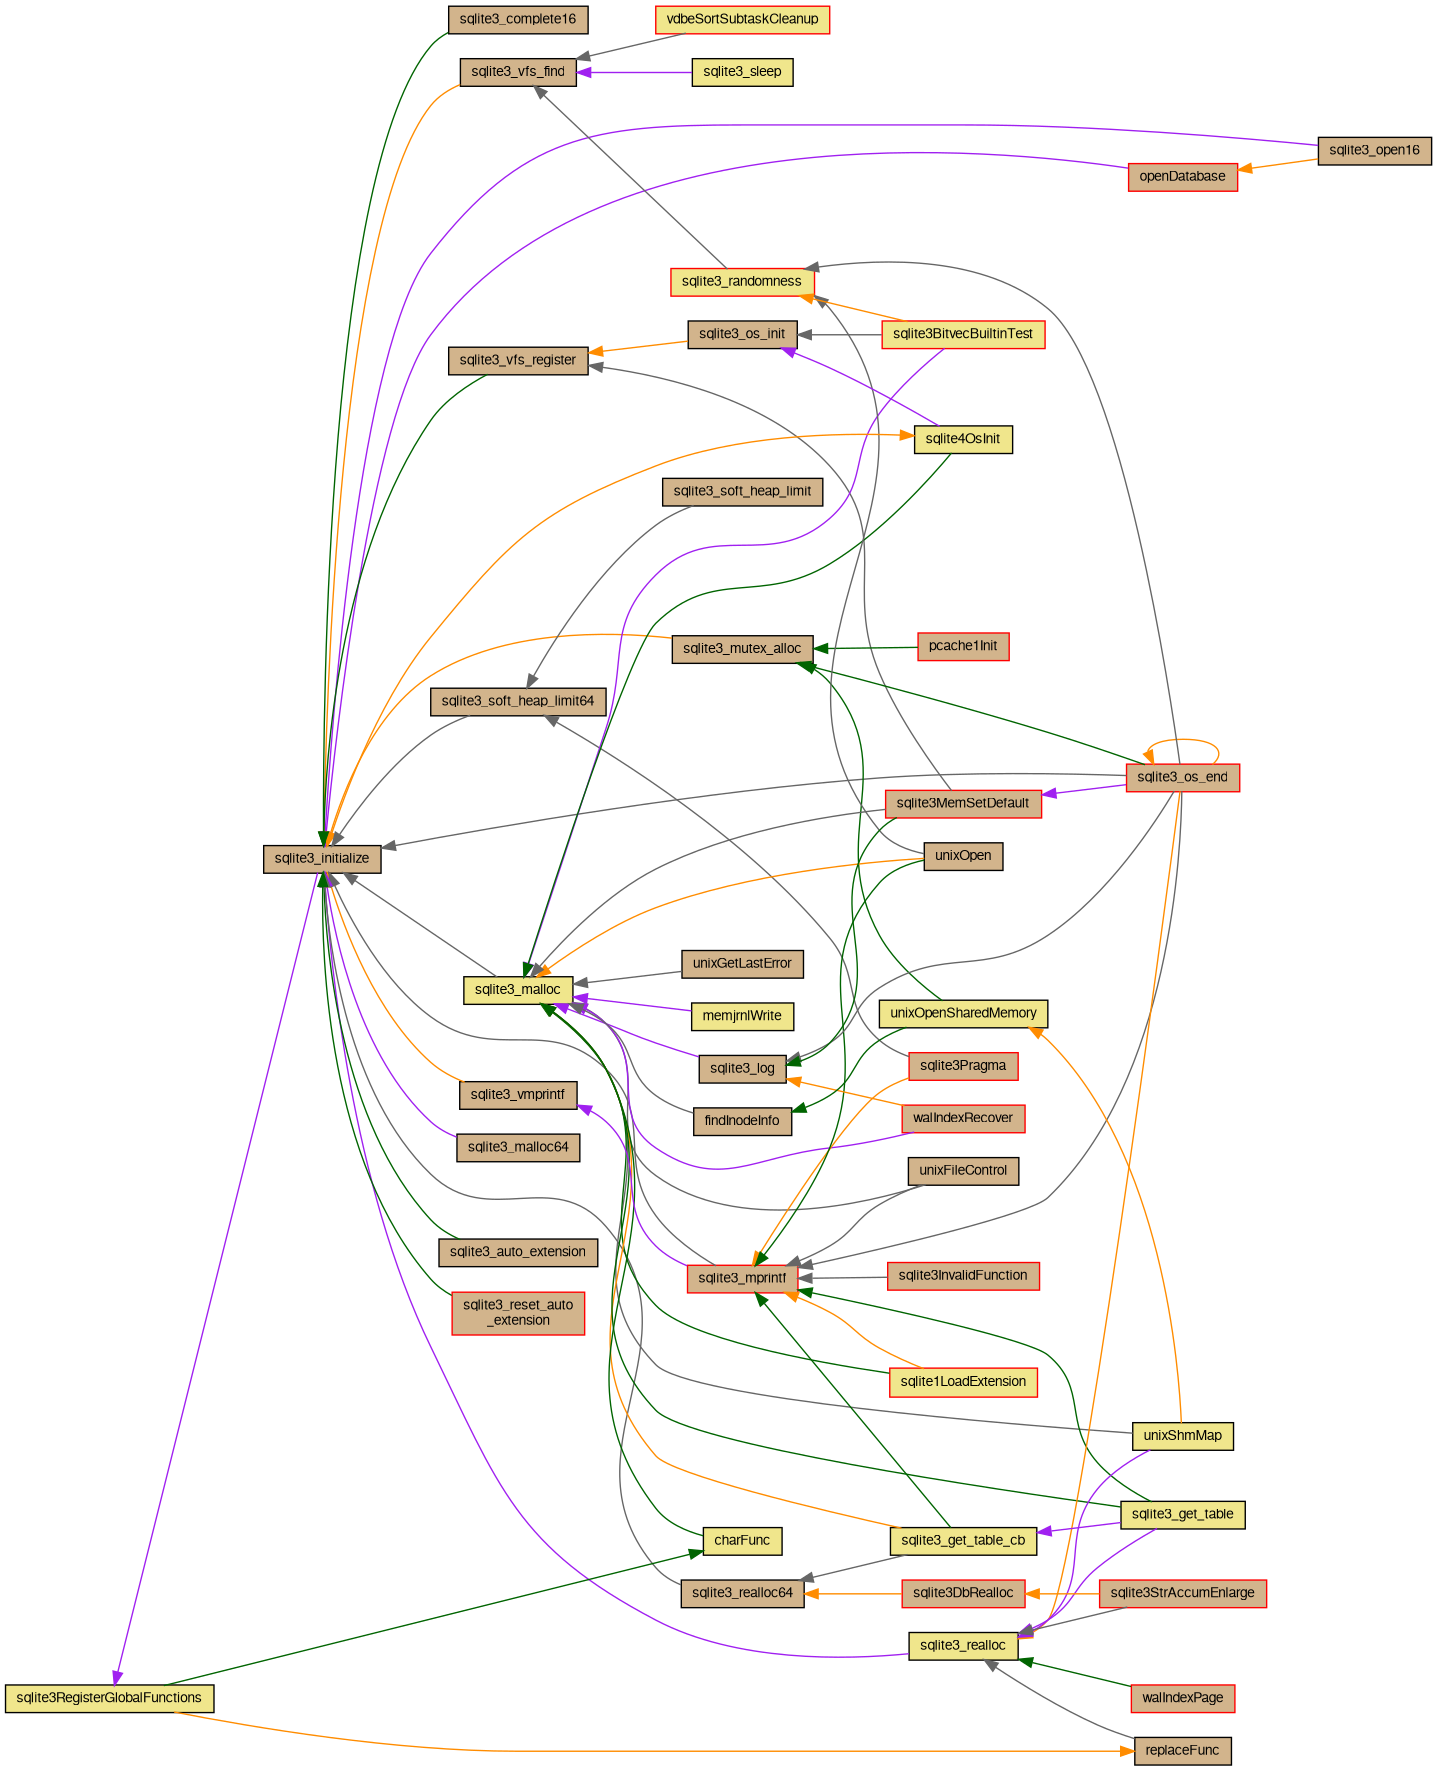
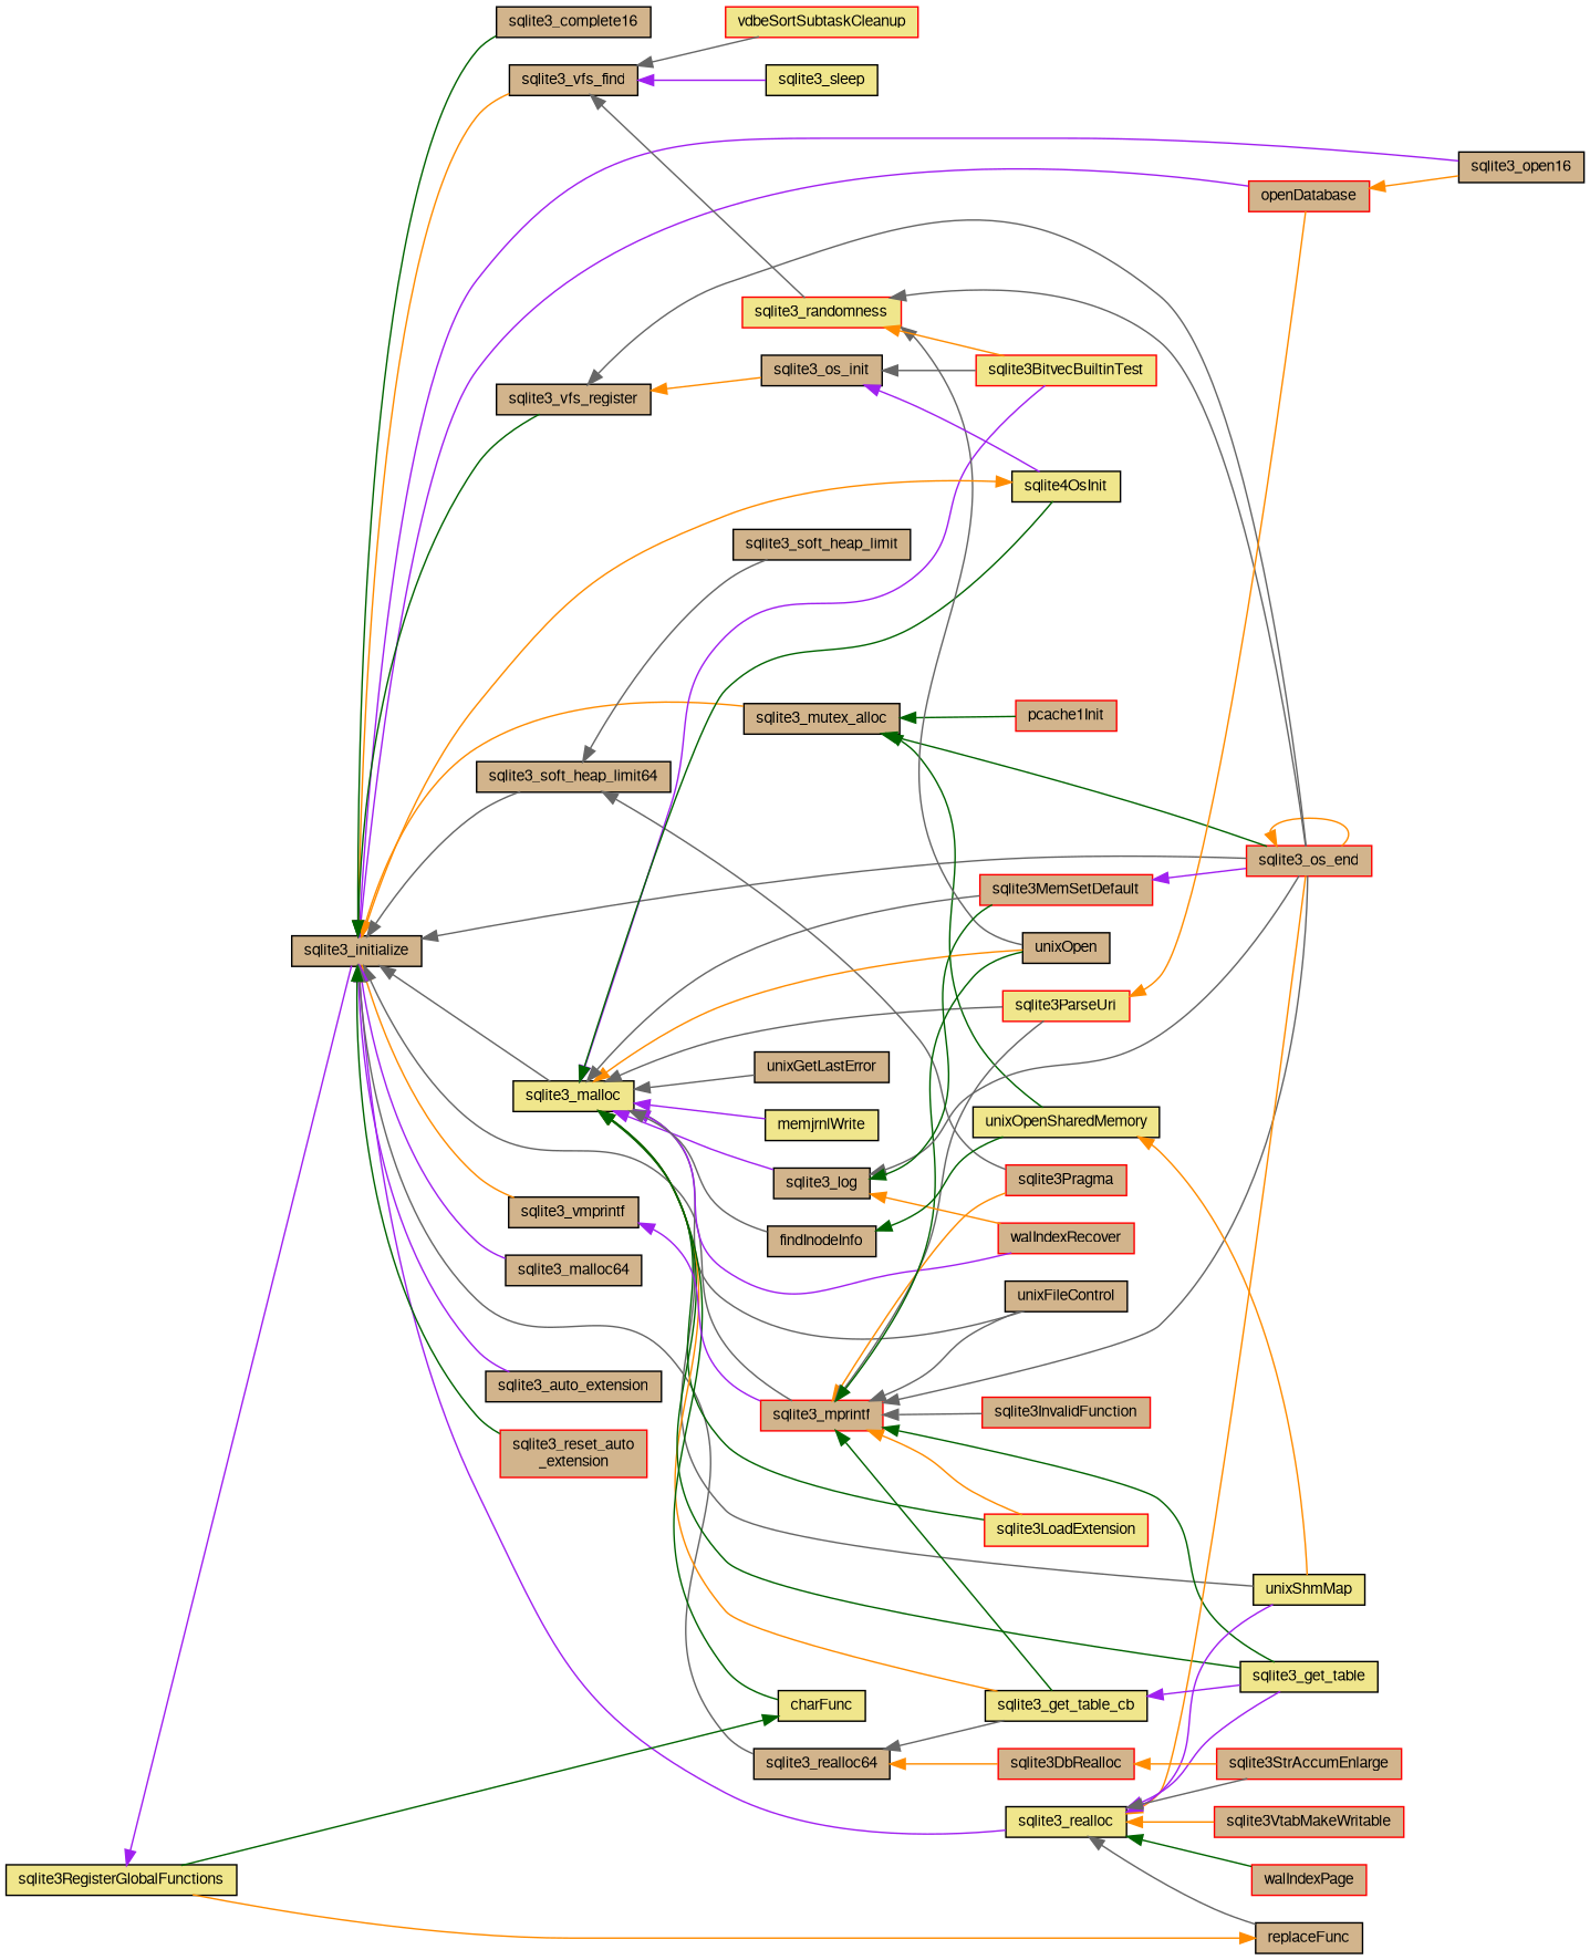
  digraph {
    rankdir=LR
    node [color=black fillcolor=tan fontname=FreeSans fontsize=10 shape=record style=filled]
    edge [color=gray40 dir=back fontname=FreeSans fontsize=10 labelfontname=FreeSans labelfontsize=10 style=solid]
    n1 [fillcolor=khaki height=0.2 label=sqlite3RegisterGlobalFunctions width=0.4]
    n2 [height=0.2 label=sqlite3_initialize width=0.4]
    n3 [height=0.2 label=sqlite3_vfs_find width=0.4]
    n4 [color=red height=0.2 label=sqlite3_os_end width=0.4]
    n5 [color=red height=0.2 label=openDatabase width=0.4]
    n6 [height=0.2 label=sqlite3_open16 width=0.4]
    n7 [height=0.2 label=sqlite3_vfs_register width=0.4]
    n8 [height=0.2 label=sqlite3_mutex_alloc width=0.4]
    n9 [height=0.2 label=sqlite3_soft_heap_limit64 width=0.4]
    n10 [fillcolor=khaki height=0.2 label=sqlite3_malloc width=0.4]
    n11 [height=0.2 label=sqlite3_vmprintf width=0.4]
    n12 [color=red height=0.2 label=sqlite3_mprintf width=0.4]
    n13 [height=0.2 label=sqlite3_malloc64 width=0.4]
    n14 [fillcolor=khaki height=0.2 label=sqlite3_realloc width=0.4]
    n15 [height=0.2 label=sqlite3_auto_extension width=0.4]
    n16 [height=0.2 label=sqlite3_realloc64 width=0.4]
    n17 [color=red height=0.2 label="sqlite3_reset_auto\l_extension" width=0.4]
    n18 [height=0.2 label=sqlite3_complete16 width=0.4]
    n19 [color=red fillcolor=khaki height=0.2 label=sqlite3_randomness width=0.4]
    n20 [color=red fillcolor=khaki height=0.2 label=vdbeSortSubtaskCleanup width=0.4]
    n21 [fillcolor=khaki height=0.2 label=sqlite3_sleep width=0.4]
    n22 [height=0.2 label=sqlite3_os_init width=0.4]
    n23 [fillcolor=khaki height=0.2 label=unixOpenSharedMemory width=0.4]
    n24 [color=red height=0.2 label=pcache1Init width=0.4]
    n25 [height=0.2 label=sqlite3_soft_heap_limit width=0.4]
    n26 [color=red height=0.2 label=sqlite3Pragma width=0.4]
+   n27 [color=red fillcolor=khaki height=0.2 label=sqlite3ParseUri width=0.4]
    n28 [height=0.2 label=unixOpen width=0.4]
    n29 [color=red fillcolor=khaki height=0.2 label=sqlite3BitvecBuiltinTest width=0.4]
    n30 [fillcolor=khaki height=0.2 label=sqlite4OsInit width=0.4]
    n31 [fillcolor=khaki height=0.2 label=unixShmMap width=0.4]
    n32 [color=red height=0.2 label=sqlite3MemSetDefault width=0.4]
    n33 [height=0.2 label=unixFileControl width=0.4]
-   n34 [color=red fillcolor=khaki height=0.2 label=sqlite1LoadExtension width=0.4]
+   n34 [color=red fillcolor=khaki height=0.2 label=sqlite3LoadExtension width=0.4]
    n35 [fillcolor=khaki height=0.2 label=sqlite3_get_table_cb width=0.4]
    n36 [fillcolor=khaki height=0.2 label=sqlite3_get_table width=0.4]
    n37 [height=0.2 label=sqlite3_log width=0.4]
    n38 [color=red height=0.2 label=walIndexRecover width=0.4]
    n39 [height=0.2 label=findInodeInfo width=0.4]
    n40 [height=0.2 label=unixGetLastError width=0.4]
    n41 [fillcolor=khaki height=0.2 label=memjrnlWrite width=0.4]
    n42 [fillcolor=khaki height=0.2 label=charFunc width=0.4]
    n43 [color=red height=0.2 label=sqlite3InvalidFunction width=0.4]
    n44 [color=red height=0.2 label=sqlite3StrAccumEnlarge width=0.4]
    n45 [color=red height=0.2 label=walIndexPage width=0.4]
    n46 [height=0.2 label=replaceFunc width=0.4]
+   n47 [color=red height=0.2 label=sqlite3VtabMakeWritable width=0.4]
    n48 [color=red height=0.2 label=sqlite3DbRealloc width=0.4]
    n1 -> n2 [color=purple]
    n2 -> n3 [color=darkorange]
    n2 -> n4
    n2 -> n5 [color=purple]
    n2 -> n6 [color=purple]
    n2 -> n7 [color=darkgreen]
    n2 -> n8 [color=darkorange]
    n2 -> n9
    n2 -> n10
    n2 -> n11 [color=darkorange]
    n2 -> n12
    n2 -> n13 [color=purple]
    n2 -> n14 [color=purple]
-   n2 -> n15 [color=darkgreen]
+   n2 -> n15 [color=purple]
    n2 -> n16
    n2 -> n17 [color=darkgreen]
    n2 -> n18 [color=darkgreen]
    n3 -> n19
    n3 -> n20
    n3 -> n21 [color=purple]
    n4 -> n4 [color=darkorange]
    n5 -> n6 [color=darkorange]
-   n7 -> n32
+   n7 -> n4
    n7 -> n22 [color=darkorange]
    n8 -> n4 [color=darkgreen]
    n8 -> n23 [color=darkgreen]
    n8 -> n24 [color=darkgreen]
    n9 -> n25
    n9 -> n26
+   n10 -> n27
    n10 -> n28 [color=darkorange]
    n10 -> n29 [color=purple]
    n10 -> n30 [color=darkgreen]
    n10 -> n31
    n10 -> n32
    n10 -> n33
    n10 -> n34 [color=darkgreen]
    n10 -> n35 [color=darkorange]
    n10 -> n36 [color=darkgreen]
    n10 -> n37 [color=purple]
    n10 -> n38 [color=purple]
    n10 -> n39
    n10 -> n40
    n10 -> n41 [color=purple]
    n10 -> n42 [color=darkgreen]
    n11 -> n12 [color=purple]
    n12 -> n4
    n12 -> n26 [color=darkorange]
+   n12 -> n27
    n12 -> n28 [color=darkgreen]
    n12 -> n33
    n12 -> n34 [color=darkorange]
    n12 -> n35 [color=darkgreen]
    n12 -> n36 [color=darkgreen]
    n12 -> n43
    n14 -> n4 [color=darkorange]
    n14 -> n31 [color=purple]
    n14 -> n36 [color=purple]
    n14 -> n44
    n14 -> n45 [color=darkgreen]
    n14 -> n46
+   n14 -> n47 [color=darkorange]
    n16 -> n35
    n16 -> n48 [color=darkorange]
    n19 -> n4
    n19 -> n28
    n19 -> n29 [color=darkorange]
    n22 -> n29
    n22 -> n30 [color=purple]
    n23 -> n31 [color=darkorange]
+   n27 -> n5 [color=darkorange]
    n30 -> n2 [color=darkorange]
    n32 -> n4 [color=purple]
    n35 -> n36 [color=purple]
    n37 -> n4
    n37 -> n32 [color=darkgreen]
    n37 -> n38 [color=darkorange]
    n39 -> n23 [color=darkgreen]
    n42 -> n1 [color=darkgreen]
    n46 -> n1 [color=darkorange]
    n48 -> n44 [color=darkorange]
  }
